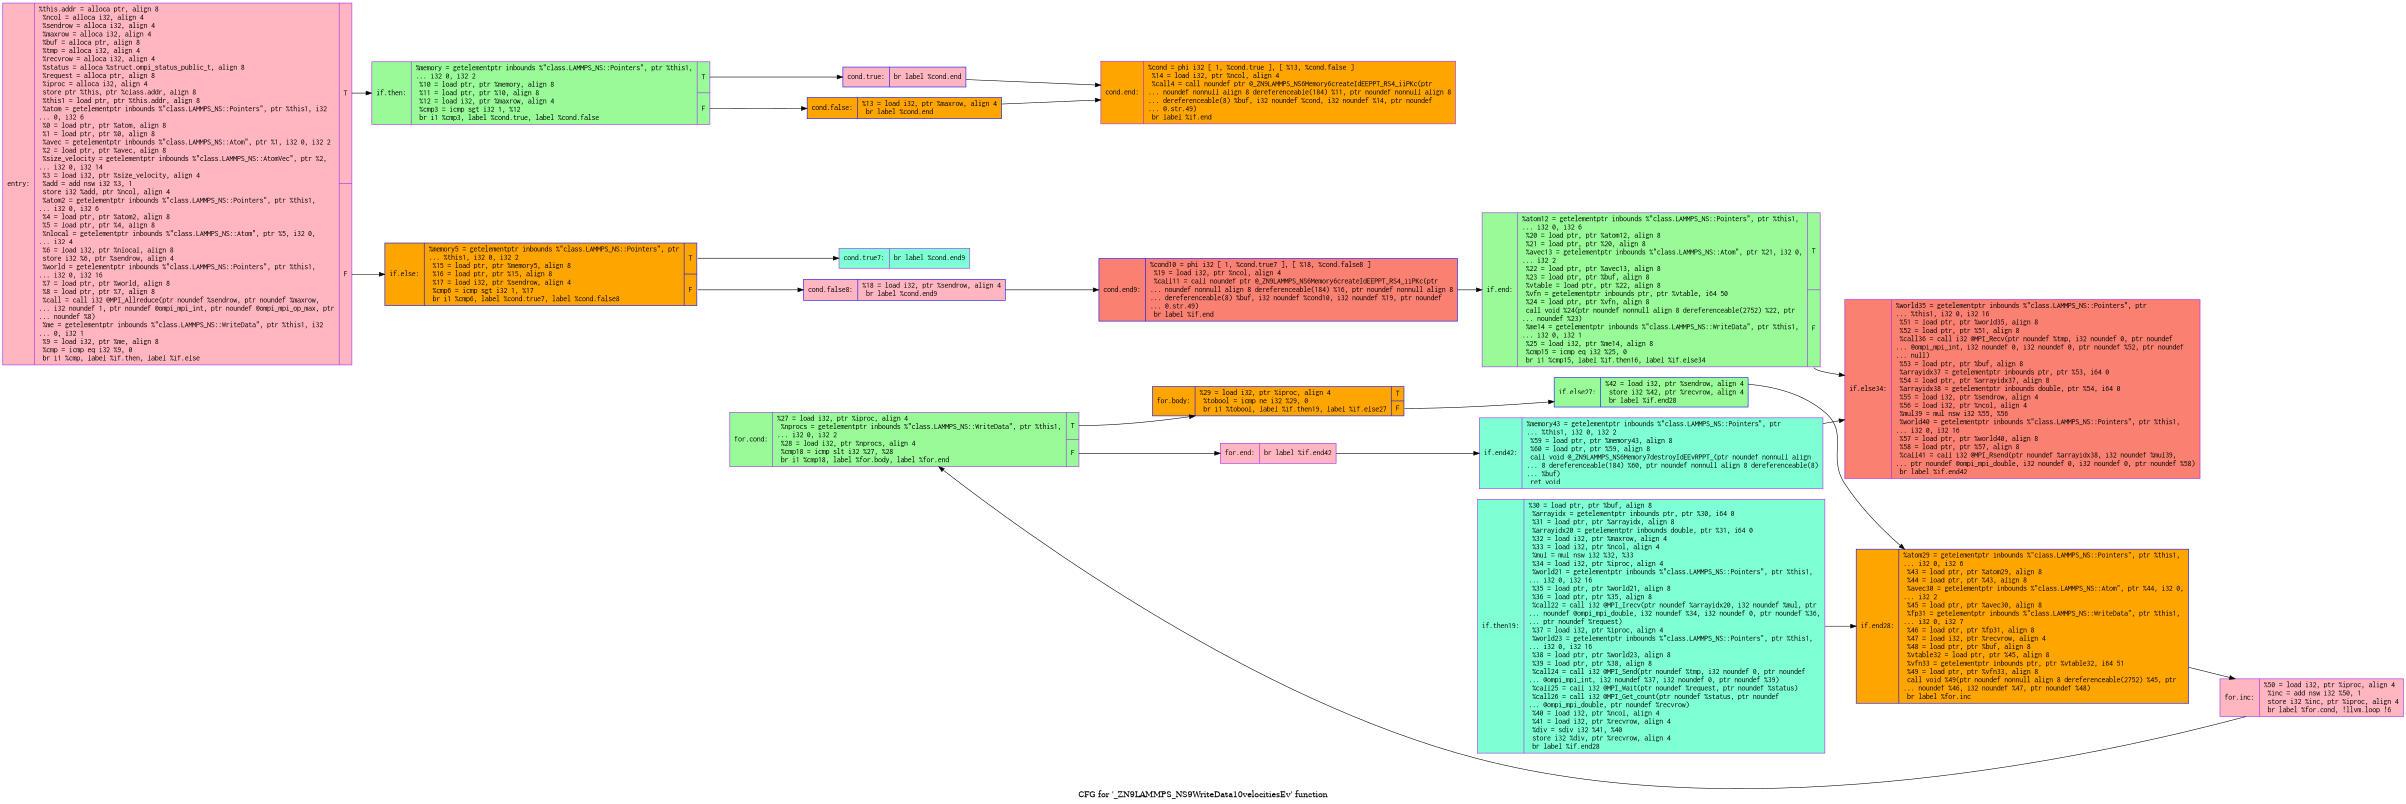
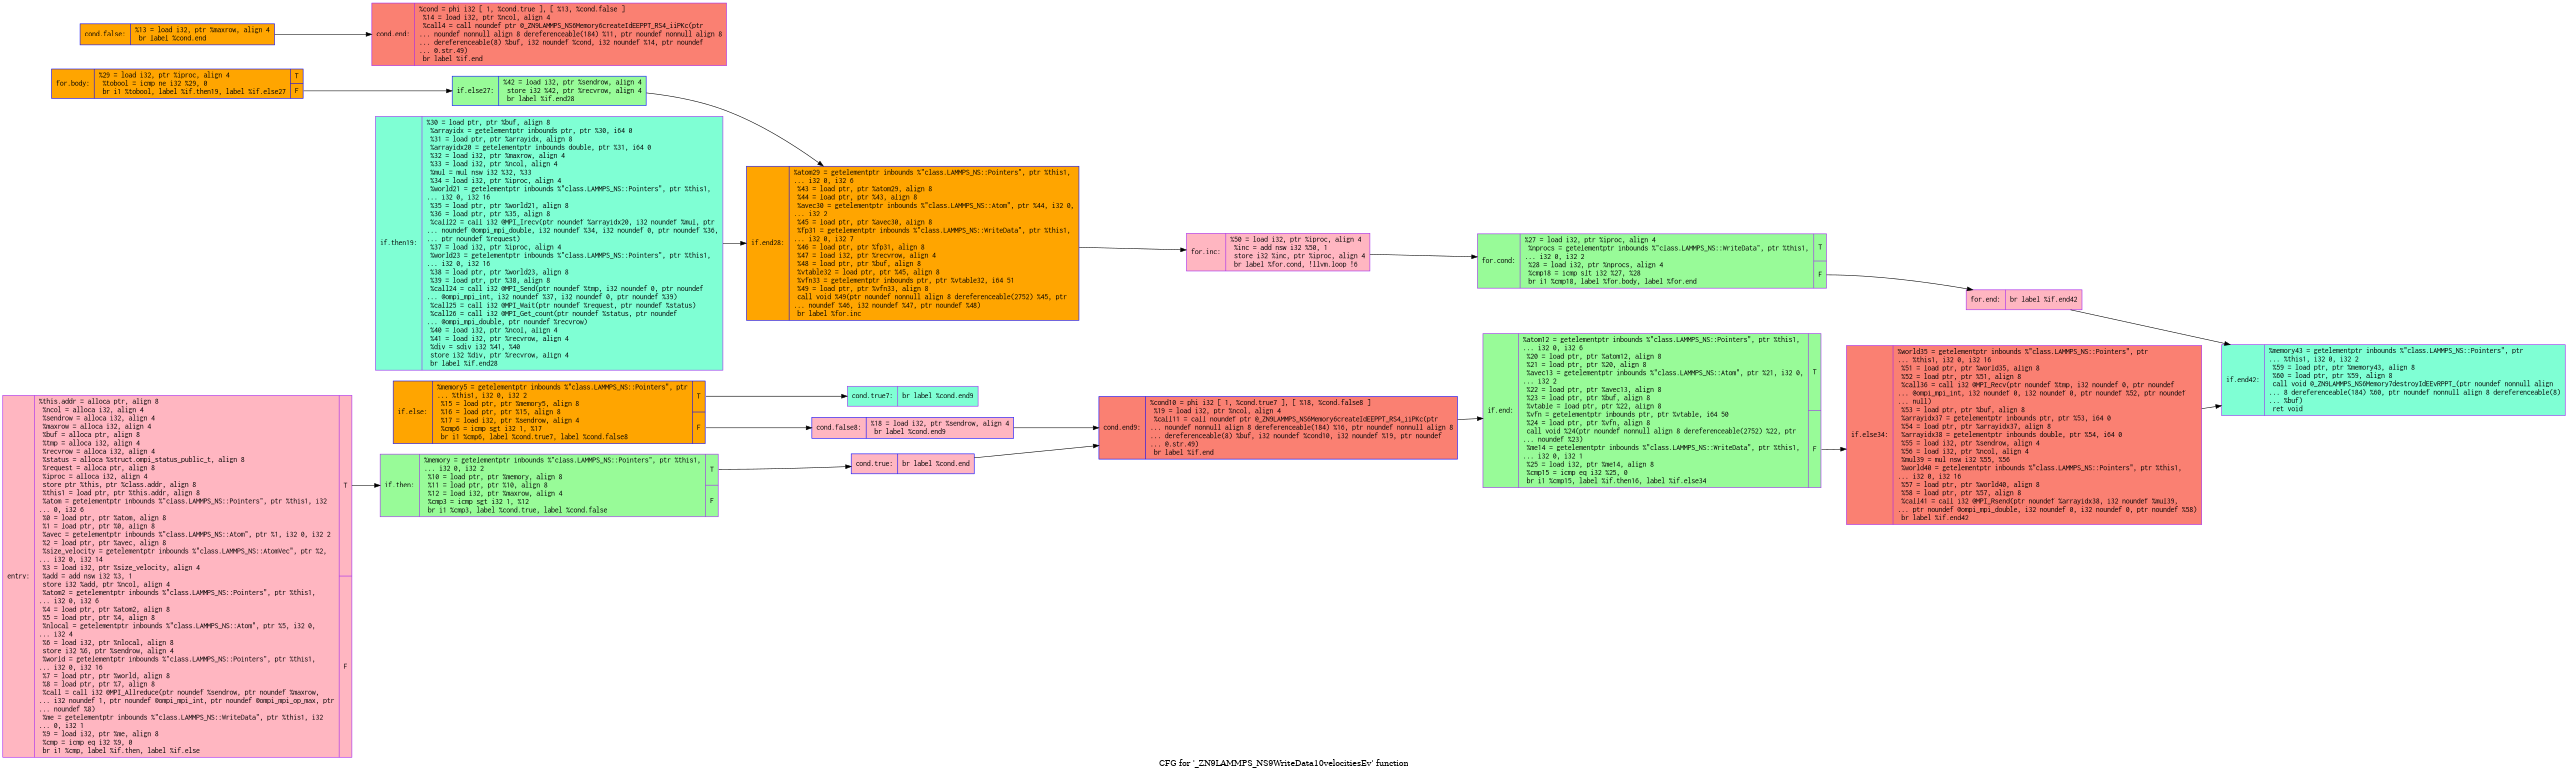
  digraph {
    label="CFG for '_ZN9LAMMPS_NS9WriteData10velocitiesEv' function"
    rankdir=LR
    node [color=purple fillcolor=lightpink fontname=Courier shape=record style=filled]
    n1 [label="{entry:\l|  %this.addr = alloca ptr, align 8\l  %ncol = alloca i32, align 4\l  %sendrow = alloca i32, align 4\l  %maxrow = alloca i32, align 4\l  %buf = alloca ptr, align 8\l  %tmp = alloca i32, align 4\l  %recvrow = alloca i32, align 4\l  %status = alloca %struct.ompi_status_public_t, align 8\l  %request = alloca ptr, align 8\l  %iproc = alloca i32, align 4\l  store ptr %this, ptr %class.addr, align 8\l  %this1 = load ptr, ptr %this.addr, align 8\l  %atom = getelementptr inbounds %\"class.LAMMPS_NS::Pointers\", ptr %this1, i32\l... 0, i32 6\l  %0 = load ptr, ptr %atom, align 8\l  %1 = load ptr, ptr %0, align 8\l  %avec = getelementptr inbounds %\"class.LAMMPS_NS::Atom\", ptr %1, i32 0, i32 2\l  %2 = load ptr, ptr %avec, align 8\l  %size_velocity = getelementptr inbounds %\"class.LAMMPS_NS::AtomVec\", ptr %2,\l... i32 0, i32 14\l  %3 = load i32, ptr %size_velocity, align 4\l  %add = add nsw i32 %3, 1\l  store i32 %add, ptr %ncol, align 4\l  %atom2 = getelementptr inbounds %\"class.LAMMPS_NS::Pointers\", ptr %this1,\l... i32 0, i32 6\l  %4 = load ptr, ptr %atom2, align 8\l  %5 = load ptr, ptr %4, align 8\l  %nlocal = getelementptr inbounds %\"class.LAMMPS_NS::Atom\", ptr %5, i32 0,\l... i32 4\l  %6 = load i32, ptr %nlocal, align 8\l  store i32 %6, ptr %sendrow, align 4\l  %world = getelementptr inbounds %\"class.LAMMPS_NS::Pointers\", ptr %this1,\l... i32 0, i32 16\l  %7 = load ptr, ptr %world, align 8\l  %8 = load ptr, ptr %7, align 8\l  %call = call i32 @MPI_Allreduce(ptr noundef %sendrow, ptr noundef %maxrow,\l... i32 noundef 1, ptr noundef @ompi_mpi_int, ptr noundef @ompi_mpi_op_max, ptr\l... noundef %8)\l  %me = getelementptr inbounds %\"class.LAMMPS_NS::WriteData\", ptr %this1, i32\l... 0, i32 1\l  %9 = load i32, ptr %me, align 8\l  %cmp = icmp eq i32 %9, 0\l  br i1 %cmp, label %if.then, label %if.else\l|{<s0>T|<s1>F}}"]
    n2 [fillcolor=palegreen label="{if.then:\l|  %memory = getelementptr inbounds %\"class.LAMMPS_NS::Pointers\", ptr %this1,\l... i32 0, i32 2\l  %10 = load ptr, ptr %memory, align 8\l  %11 = load ptr, ptr %10, align 8\l  %12 = load i32, ptr %maxrow, align 4\l  %cmp3 = icmp sgt i32 1, %12\l  br i1 %cmp3, label %cond.true, label %cond.false\l|{<s0>T|<s1>F}}"]
    n3 [color=blue fillcolor=orange label="{if.else:\l|  %memory5 = getelementptr inbounds %\"class.LAMMPS_NS::Pointers\", ptr\l... %this1, i32 0, i32 2\l  %15 = load ptr, ptr %memory5, align 8\l  %16 = load ptr, ptr %15, align 8\l  %17 = load i32, ptr %sendrow, align 4\l  %cmp6 = icmp sgt i32 1, %17\l  br i1 %cmp6, label %cond.true7, label %cond.false8\l|{<s0>T|<s1>F}}"]
    n4 [color=blue label="{cond.true:\l|  br label %cond.end\l}"]
    n5 [color=blue fillcolor=orange label="{cond.false:\l|  %13 = load i32, ptr %maxrow, align 4\l  br label %cond.end\l}"]
    n6 [fillcolor=aquamarine label="{cond.true7:\l|  br label %cond.end9\l}"]
    n7 [color=blue label="{cond.false8:\l|  %18 = load i32, ptr %sendrow, align 4\l  br label %cond.end9\l}"]
-   n8 [fillcolor=orange label="{cond.end:\l|  %cond = phi i32 [ 1, %cond.true ], [ %13, %cond.false ]\l  %14 = load i32, ptr %ncol, align 4\l  %call4 = call noundef ptr @_ZN9LAMMPS_NS6Memory6createIdEEPPT_RS4_iiPKc(ptr\l... noundef nonnull align 8 dereferenceable(184) %11, ptr noundef nonnull align 8\l... dereferenceable(8) %buf, i32 noundef %cond, i32 noundef %14, ptr noundef\l... @.str.49)\l  br label %if.end\l}"]
+   n8 [fillcolor=salmon label="{cond.end:\l|  %cond = phi i32 [ 1, %cond.true ], [ %13, %cond.false ]\l  %14 = load i32, ptr %ncol, align 4\l  %call4 = call noundef ptr @_ZN9LAMMPS_NS6Memory6createIdEEPPT_RS4_iiPKc(ptr\l... noundef nonnull align 8 dereferenceable(184) %11, ptr noundef nonnull align 8\l... dereferenceable(8) %buf, i32 noundef %cond, i32 noundef %14, ptr noundef\l... @.str.49)\l  br label %if.end\l}"]
    n9 [color=blue fillcolor=salmon label="{cond.end9:\l|  %cond10 = phi i32 [ 1, %cond.true7 ], [ %18, %cond.false8 ]\l  %19 = load i32, ptr %ncol, align 4\l  %call11 = call noundef ptr @_ZN9LAMMPS_NS6Memory6createIdEEPPT_RS4_iiPKc(ptr\l... noundef nonnull align 8 dereferenceable(184) %16, ptr noundef nonnull align 8\l... dereferenceable(8) %buf, i32 noundef %cond10, i32 noundef %19, ptr noundef\l... @.str.49)\l  br label %if.end\l}"]
    n10 [fillcolor=palegreen label="{if.end:\l|  %atom12 = getelementptr inbounds %\"class.LAMMPS_NS::Pointers\", ptr %this1,\l... i32 0, i32 6\l  %20 = load ptr, ptr %atom12, align 8\l  %21 = load ptr, ptr %20, align 8\l  %avec13 = getelementptr inbounds %\"class.LAMMPS_NS::Atom\", ptr %21, i32 0,\l... i32 2\l  %22 = load ptr, ptr %avec13, align 8\l  %23 = load ptr, ptr %buf, align 8\l  %vtable = load ptr, ptr %22, align 8\l  %vfn = getelementptr inbounds ptr, ptr %vtable, i64 50\l  %24 = load ptr, ptr %vfn, align 8\l  call void %24(ptr noundef nonnull align 8 dereferenceable(2752) %22, ptr\l... noundef %23)\l  %me14 = getelementptr inbounds %\"class.LAMMPS_NS::WriteData\", ptr %this1,\l... i32 0, i32 1\l  %25 = load i32, ptr %me14, align 8\l  %cmp15 = icmp eq i32 %25, 0\l  br i1 %cmp15, label %if.then16, label %if.else34\l|{<s0>T|<s1>F}}"]
    n11 [fillcolor=salmon label="{if.else34:\l|  %world35 = getelementptr inbounds %\"class.LAMMPS_NS::Pointers\", ptr\l... %this1, i32 0, i32 16\l  %51 = load ptr, ptr %world35, align 8\l  %52 = load ptr, ptr %51, align 8\l  %call36 = call i32 @MPI_Recv(ptr noundef %tmp, i32 noundef 0, ptr noundef\l... @ompi_mpi_int, i32 noundef 0, i32 noundef 0, ptr noundef %52, ptr noundef\l... null)\l  %53 = load ptr, ptr %buf, align 8\l  %arrayidx37 = getelementptr inbounds ptr, ptr %53, i64 0\l  %54 = load ptr, ptr %arrayidx37, align 8\l  %arrayidx38 = getelementptr inbounds double, ptr %54, i64 0\l  %55 = load i32, ptr %sendrow, align 4\l  %56 = load i32, ptr %ncol, align 4\l  %mul39 = mul nsw i32 %55, %56\l  %world40 = getelementptr inbounds %\"class.LAMMPS_NS::Pointers\", ptr %this1,\l... i32 0, i32 16\l  %57 = load ptr, ptr %world40, align 8\l  %58 = load ptr, ptr %57, align 8\l  %call41 = call i32 @MPI_Rsend(ptr noundef %arrayidx38, i32 noundef %mul39,\l... ptr noundef @ompi_mpi_double, i32 noundef 0, i32 noundef 0, ptr noundef %58)\l  br label %if.end42\l}"]
    n12 [fillcolor=aquamarine label="{if.end42:\l|  %memory43 = getelementptr inbounds %\"class.LAMMPS_NS::Pointers\", ptr\l... %this1, i32 0, i32 2\l  %59 = load ptr, ptr %memory43, align 8\l  %60 = load ptr, ptr %59, align 8\l  call void @_ZN9LAMMPS_NS6Memory7destroyIdEEvRPPT_(ptr noundef nonnull align\l... 8 dereferenceable(184) %60, ptr noundef nonnull align 8 dereferenceable(8)\l... %buf)\l  ret void\l}"]
    n13 [fillcolor=palegreen label="{for.cond:\l|  %27 = load i32, ptr %iproc, align 4\l  %nprocs = getelementptr inbounds %\"class.LAMMPS_NS::WriteData\", ptr %this1,\l... i32 0, i32 2\l  %28 = load i32, ptr %nprocs, align 4\l  %cmp18 = icmp slt i32 %27, %28\l  br i1 %cmp18, label %for.body, label %for.end\l|{<s0>T|<s1>F}}"]
    n14 [color=blue fillcolor=orange label="{for.body:\l|  %29 = load i32, ptr %iproc, align 4\l  %tobool = icmp ne i32 %29, 0\l  br i1 %tobool, label %if.then19, label %if.else27\l|{<s0>T|<s1>F}}"]
    n15 [label="{for.end:\l|  br label %if.end42\l}"]
    n16 [color=blue fillcolor=palegreen label="{if.else27:\l|  %42 = load i32, ptr %sendrow, align 4\l  store i32 %42, ptr %recvrow, align 4\l  br label %if.end28\l}"]
    n17 [fillcolor=aquamarine label="{if.then19:\l|  %30 = load ptr, ptr %buf, align 8\l  %arrayidx = getelementptr inbounds ptr, ptr %30, i64 0\l  %31 = load ptr, ptr %arrayidx, align 8\l  %arrayidx20 = getelementptr inbounds double, ptr %31, i64 0\l  %32 = load i32, ptr %maxrow, align 4\l  %33 = load i32, ptr %ncol, align 4\l  %mul = mul nsw i32 %32, %33\l  %34 = load i32, ptr %iproc, align 4\l  %world21 = getelementptr inbounds %\"class.LAMMPS_NS::Pointers\", ptr %this1,\l... i32 0, i32 16\l  %35 = load ptr, ptr %world21, align 8\l  %36 = load ptr, ptr %35, align 8\l  %call22 = call i32 @MPI_Irecv(ptr noundef %arrayidx20, i32 noundef %mul, ptr\l... noundef @ompi_mpi_double, i32 noundef %34, i32 noundef 0, ptr noundef %36,\l... ptr noundef %request)\l  %37 = load i32, ptr %iproc, align 4\l  %world23 = getelementptr inbounds %\"class.LAMMPS_NS::Pointers\", ptr %this1,\l... i32 0, i32 16\l  %38 = load ptr, ptr %world23, align 8\l  %39 = load ptr, ptr %38, align 8\l  %call24 = call i32 @MPI_Send(ptr noundef %tmp, i32 noundef 0, ptr noundef\l... @ompi_mpi_int, i32 noundef %37, i32 noundef 0, ptr noundef %39)\l  %call25 = call i32 @MPI_Wait(ptr noundef %request, ptr noundef %status)\l  %call26 = call i32 @MPI_Get_count(ptr noundef %status, ptr noundef\l... @ompi_mpi_double, ptr noundef %recvrow)\l  %40 = load i32, ptr %ncol, align 4\l  %41 = load i32, ptr %recvrow, align 4\l  %div = sdiv i32 %41, %40\l  store i32 %div, ptr %recvrow, align 4\l  br label %if.end28\l}"]
    n18 [color=blue fillcolor=orange label="{if.end28:\l|  %atom29 = getelementptr inbounds %\"class.LAMMPS_NS::Pointers\", ptr %this1,\l... i32 0, i32 6\l  %43 = load ptr, ptr %atom29, align 8\l  %44 = load ptr, ptr %43, align 8\l  %avec30 = getelementptr inbounds %\"class.LAMMPS_NS::Atom\", ptr %44, i32 0,\l... i32 2\l  %45 = load ptr, ptr %avec30, align 8\l  %fp31 = getelementptr inbounds %\"class.LAMMPS_NS::WriteData\", ptr %this1,\l... i32 0, i32 7\l  %46 = load ptr, ptr %fp31, align 8\l  %47 = load i32, ptr %recvrow, align 4\l  %48 = load ptr, ptr %buf, align 8\l  %vtable32 = load ptr, ptr %45, align 8\l  %vfn33 = getelementptr inbounds ptr, ptr %vtable32, i64 51\l  %49 = load ptr, ptr %vfn33, align 8\l  call void %49(ptr noundef nonnull align 8 dereferenceable(2752) %45, ptr\l... noundef %46, i32 noundef %47, ptr noundef %48)\l  br label %for.inc\l}"]
    n19 [label="{for.inc:\l|  %50 = load i32, ptr %iproc, align 4\l  %inc = add nsw i32 %50, 1\l  store i32 %inc, ptr %iproc, align 4\l  br label %for.cond, !llvm.loop !6\l}"]
    n1 -> n2 [tailport=s0]
-   n1 -> n3 [tailport=s1]
    n2 -> n4 [tailport=s0]
-   n2 -> n5 [tailport=s1]
    n3 -> n6 [tailport=s0]
    n3 -> n7 [tailport=s1]
-   n4 -> n8
+   n4 -> n9
    n5 -> n8
    n7 -> n9
    n9 -> n10
    n10 -> n11 [tailport=s1]
-   n12 -> n11
-   n13 -> n14 [tailport=s0]
+   n11 -> n12
    n13 -> n15 [tailport=s1]
    n14 -> n16 [tailport=s1]
    n15 -> n12
    n16 -> n18
    n17 -> n18
    n18 -> n19
    n19 -> n13
  }
